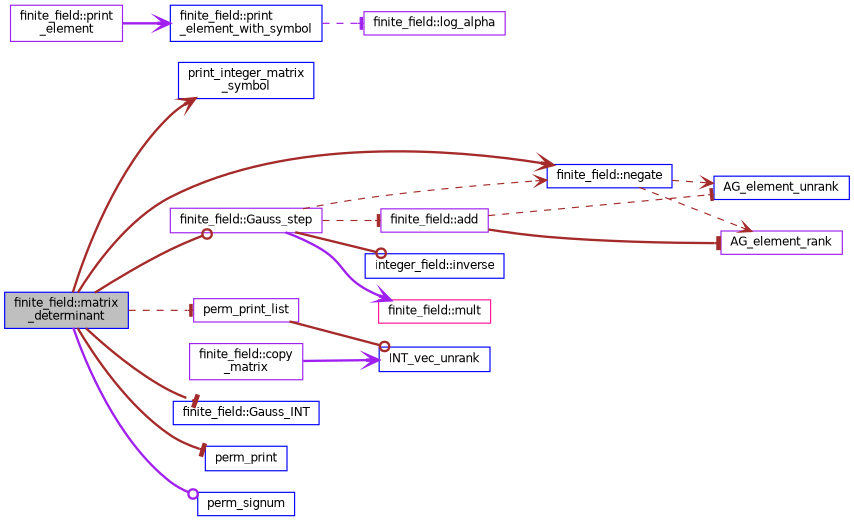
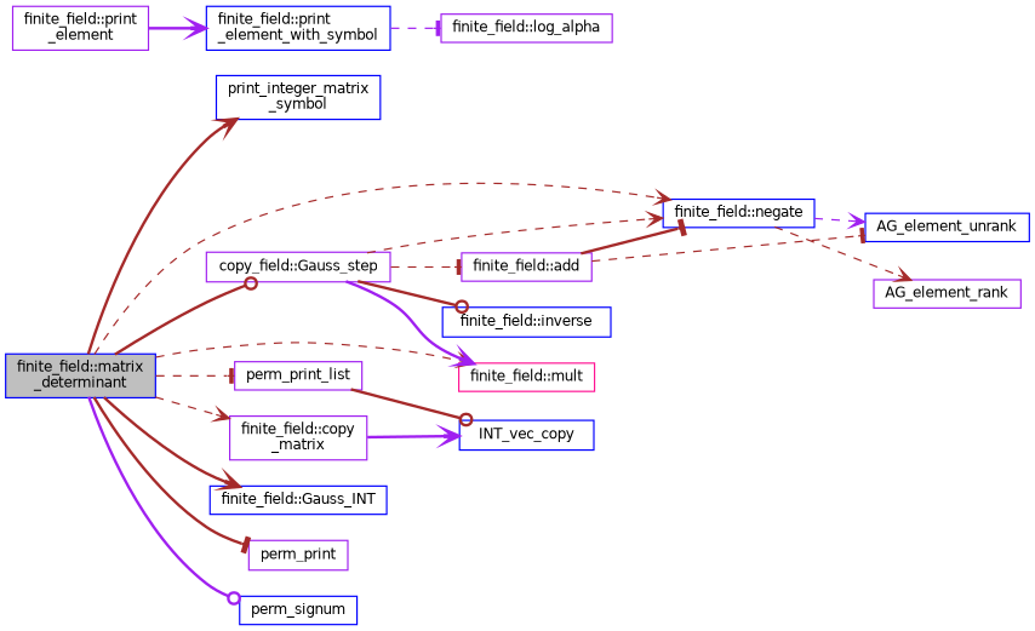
  digraph {
    rankdir=LR
    node [color=blue fillcolor=white fontname=Helvetica fontsize=10 shape=record style=filled]
    edge [arrowhead=vee color=brown fontname=Helvetica fontsize=10 labelfontname=Helvetica labelfontsize=10 style=bold]
    n1 [fillcolor=grey75 fontcolor=black height=0.2 label="finite_field::matrix\l_determinant" width=0.4]
    n2 [height=0.2 label="print_integer_matrix\l_symbol" width=0.4]
-   n3 [color=purple height=0.2 label="finite_field::Gauss_step" width=0.4]
+   n3 [color=purple height=0.2 label="copy_field::Gauss_step" width=0.4]
    n4 [height=0.2 label="finite_field::negate" width=0.4]
    n5 [color=deeppink height=0.2 label="finite_field::mult" width=0.4]
    n6 [color=purple height=0.2 label="finite_field::copy\l_matrix" width=0.4]
    n7 [height=0.2 label="finite_field::Gauss_INT" width=0.4]
    n8 [color=purple height=0.2 label=perm_print_list width=0.4]
-   n9 [height=0.2 label=perm_print width=0.4]
+   n9 [color=purple height=0.2 label=perm_print width=0.4]
    n10 [height=0.2 label=perm_signum width=0.4]
-   n11 [height=0.2 label=INT_vec_unrank width=0.4]
-   n12 [height=0.2 label="integer_field::inverse" width=0.4]
+   n11 [height=0.2 label=INT_vec_copy width=0.4]
+   n12 [height=0.2 label="finite_field::inverse" width=0.4]
    n13 [color=purple height=0.2 label="finite_field::add" width=0.4]
    n14 [height=0.2 label=AG_element_unrank width=0.4]
    n15 [color=purple height=0.2 label=AG_element_rank width=0.4]
    n16 [color=purple height=0.2 label="finite_field::print\l_element" width=0.4]
    n17 [height=0.2 label="finite_field::print\l_element_with_symbol" width=0.4]
    n18 [color=purple height=0.2 label="finite_field::log_alpha" width=0.4]
    n1 -> n2
    n1 -> n3 [arrowhead=odot]
-   n1 -> n4
-   n1 -> n7 [arrowhead=tee]
+   n1 -> n4 [style=dashed]
+   n1 -> n5 [style=dashed]
+   n1 -> n6 [style=dashed]
+   n1 -> n7
    n1 -> n8 [arrowhead=tee style=dashed]
    n1 -> n9 [arrowhead=tee]
    n1 -> n10 [arrowhead=odot color=purple]
    n3 -> n4 [style=dashed]
    n3 -> n5 [color=purple]
    n3 -> n12 [arrowhead=odot]
    n3 -> n13 [arrowhead=tee style=dashed]
-   n4 -> n14 [style=dashed]
+   n4 -> n14 [color=purple style=dashed]
    n4 -> n15 [style=dashed]
    n6 -> n11 [color=purple]
    n8 -> n11 [arrowhead=odot]
    n13 -> n14 [arrowhead=tee style=dashed]
-   n13 -> n15 [arrowhead=tee]
+   n13 -> n4 [arrowhead=tee]
    n16 -> n17 [color=purple]
    n17 -> n18 [arrowhead=tee color=purple style=dashed]
  }
